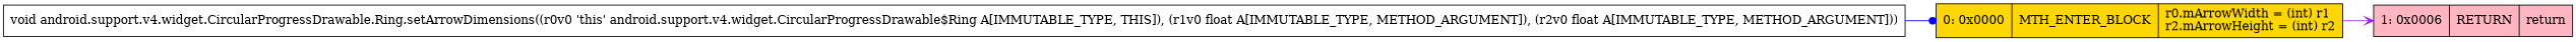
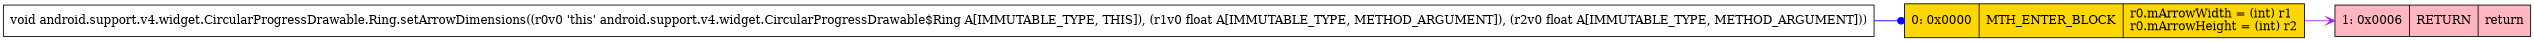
  digraph {
    rankdir=LR
    node [shape=record style=filled]
-   n1 [label="{0\:\ 0x0000|MTH_ENTER_BLOCK\l|r0.mArrowWidth = (int) r1\lr2.mArrowHeight = (int) r2\l}" fillcolor=gold]
+   n1 [label="{0\:\ 0x0000|MTH_ENTER_BLOCK\l|r0.mArrowWidth = (int) r1\lr0.mArrowHeight = (int) r2\l}" fillcolor=gold]
    n2 [label="{1\:\ 0x0006|RETURN\l|return\l}" fillcolor=lightpink]
    n3 [label="{void android.support.v4.widget.CircularProgressDrawable.Ring.setArrowDimensions((r0v0 'this' android.support.v4.widget.CircularProgressDrawable$Ring A[IMMUTABLE_TYPE, THIS]), (r1v0 float A[IMMUTABLE_TYPE, METHOD_ARGUMENT]), (r2v0 float A[IMMUTABLE_TYPE, METHOD_ARGUMENT])) }" fillcolor=white]
    n1 -> n2 [color=purple arrowhead=vee]
    n3 -> n1 [color=blue arrowhead=dot]
  }
